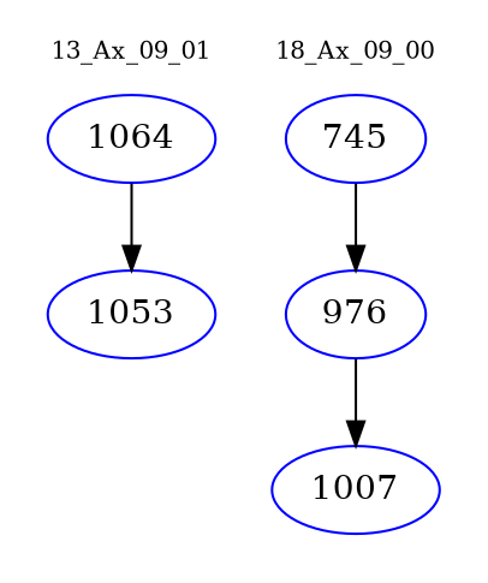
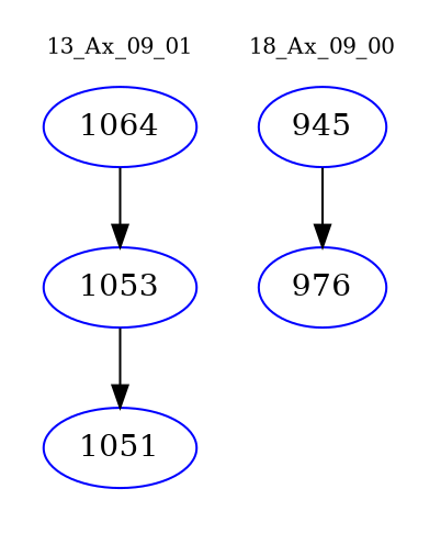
  digraph {
    node [color=blue]
    edge [color=black]
    n1 [label=1053]
+   n2 [label=1051]
    n3 [label=1064]
    n4 [label=976]
-   n5 [label=745]
-   n6 [label=1007]
+   n5 [label=945]
    subgraph cluster_1 {
      color=white
      fontsize=10
      label="13_Ax_09_01"
      n1
+     n2
      n3
    }
    subgraph cluster_2 {
      color=white
      fontsize=10
      label="18_Ax_09_00"
      n4
      n5
-     n6
    }
+   n1 -> n2
    n3 -> n1
-   n4 -> n6
    n5 -> n4
  }
